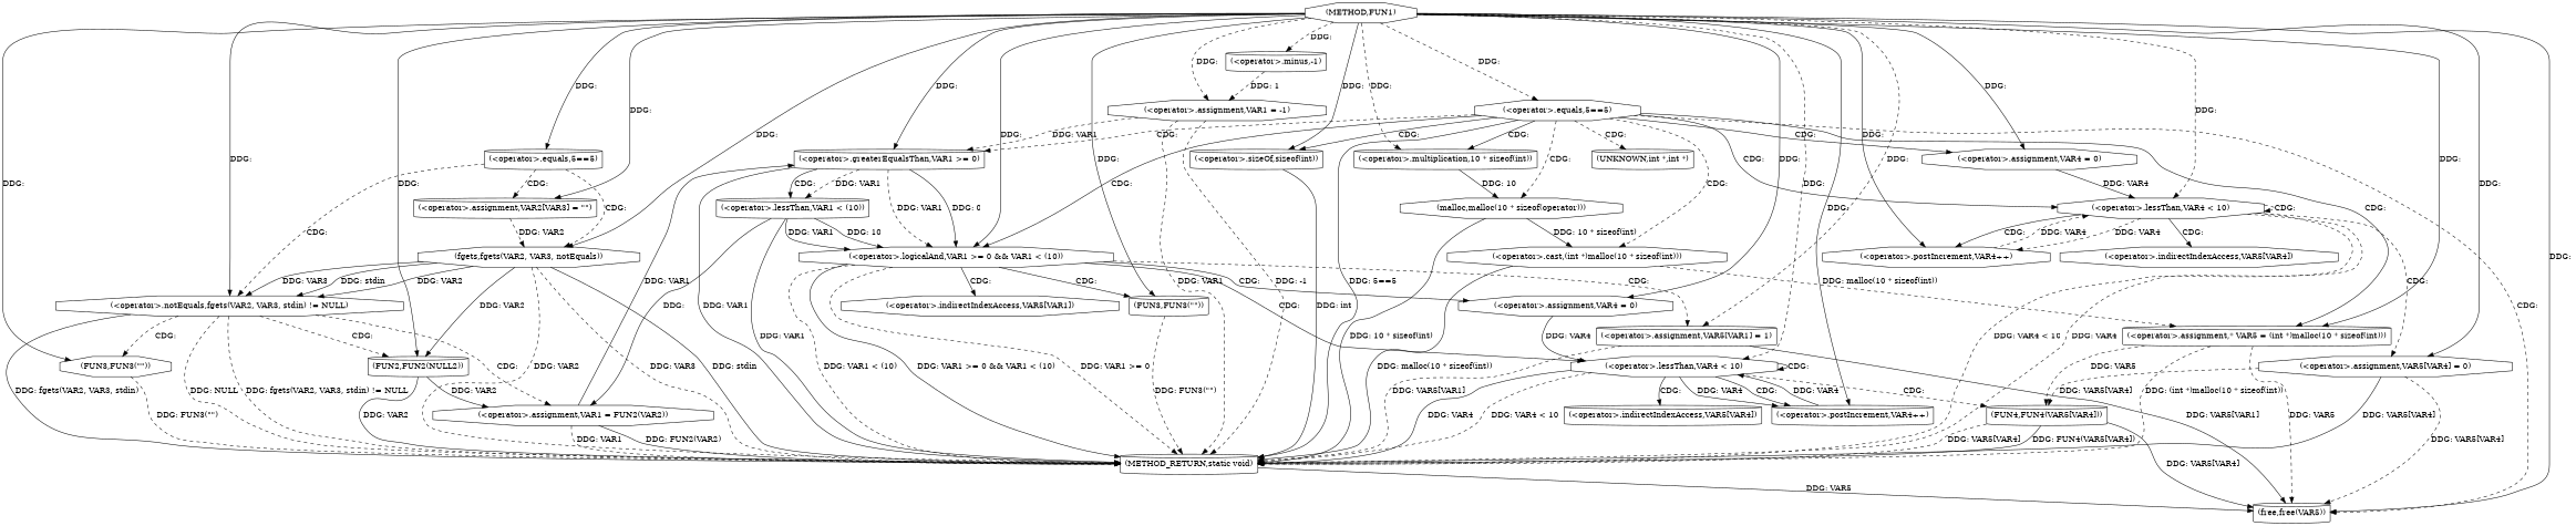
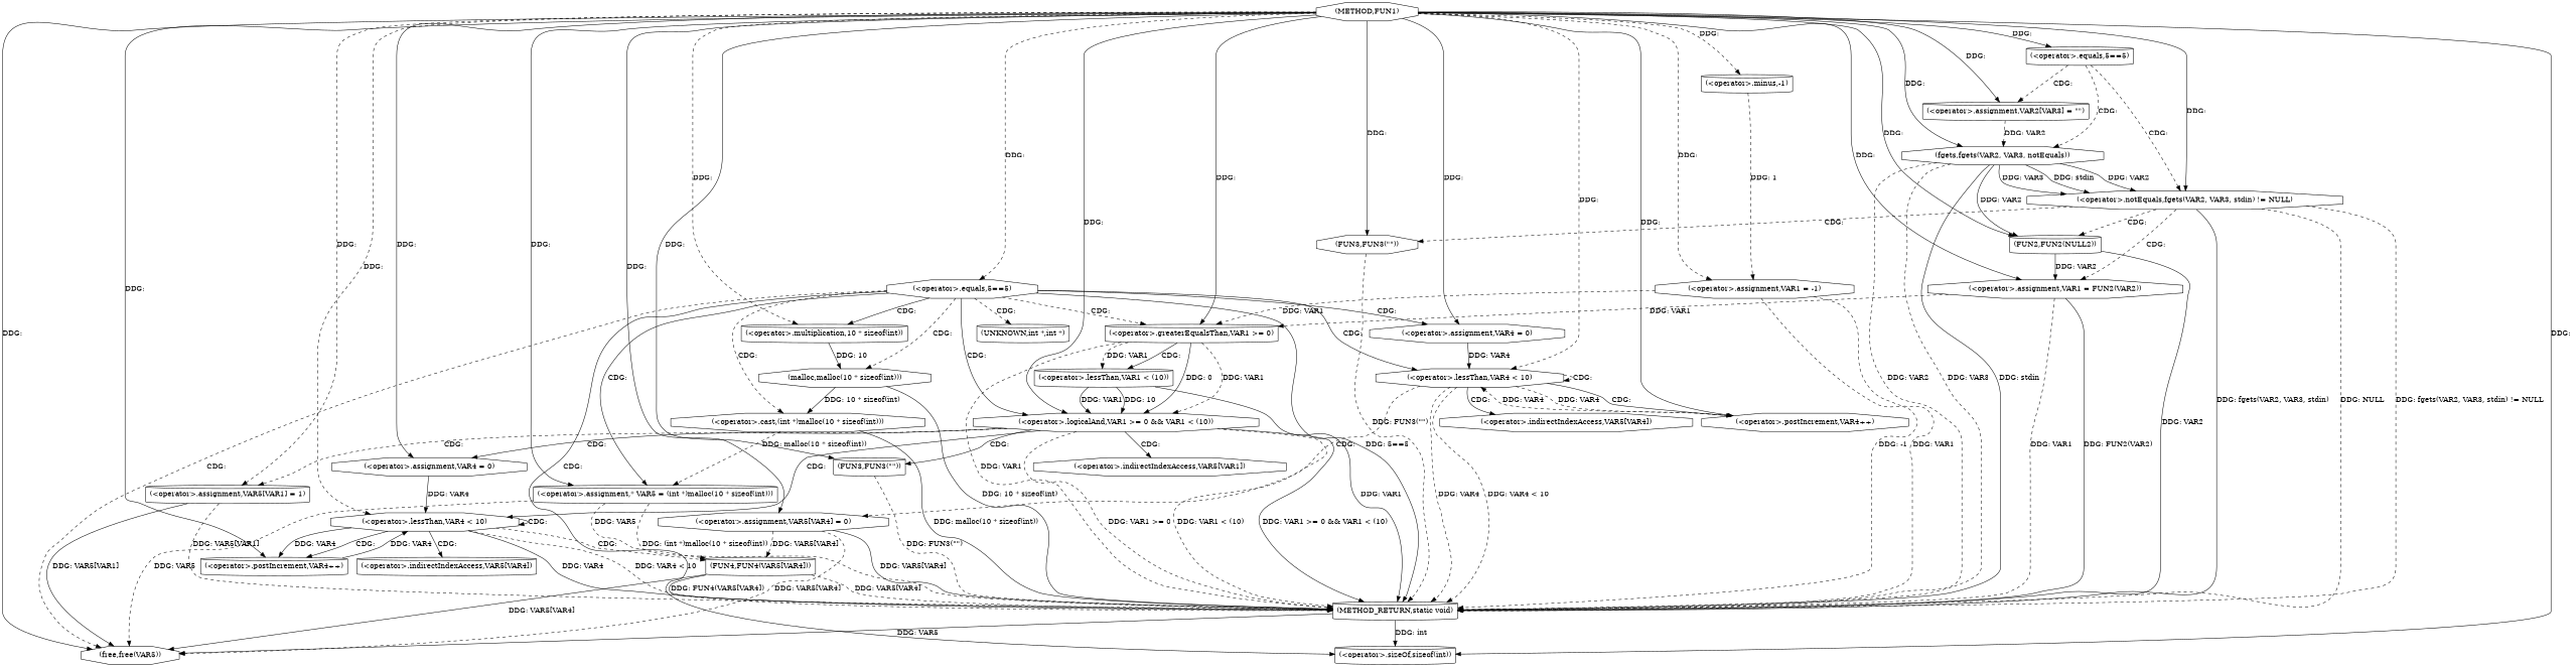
  digraph {
    node [shape=octagon]
    edge [style=solid]
    n1 [label="(METHOD,FUN1)"]
    n2 [label="(<operator>.assignment,VAR1 = -1)"]
    n3 [label="(<operator>.minus,-1)" shape=cylinder]
    n4 [label="(<operator>.equals,5==5)" shape=cylinder]
    n5 [label="(<operator>.assignment,VAR2[VAR3] = \"\")" shape=cylinder]
    n6 [label="(<operator>.notEquals,fgets(VAR2, VAR3, stdin) != NULL)"]
    n7 [label="(fgets,fgets(VAR2, VAR3, notEquals))"]
    n8 [label="(<operator>.assignment,VAR1 = FUN2(VAR2))"]
    n9 [label="(FUN2,FUN2(NULL2))" shape=cylinder]
    n10 [label="(FUN3,FUN3(\"\"))"]
    n11 [label="(<operator>.equals,5==5)"]
    n12 [label="(<operator>.assignment,* VAR5 = (int *)malloc(10 * sizeof(int)))" shape=cylinder]
    n13 [label="(<operator>.multiplication,10 * sizeof(int))" shape=cylinder]
    n14 [label="(<operator>.sizeOf,sizeof(int))" shape=cylinder]
    n15 [label="(<operator>.assignment,VAR4 = 0)"]
    n16 [label="(<operator>.lessThan,VAR4 < 10)"]
    n17 [label="(<operator>.postIncrement,VAR4++)"]
    n18 [label="(<operator>.assignment,VAR5[VAR4] = 0)"]
    n19 [label="(<operator>.greaterEqualsThan,VAR1 >= 0)" shape=cylinder]
    n20 [label="(<operator>.assignment,VAR5[VAR1] = 1)" shape=cylinder]
    n21 [label="(<operator>.assignment,VAR4 = 0)"]
    n22 [label="(<operator>.lessThan,VAR4 < 10)"]
    n23 [label="(<operator>.postIncrement,VAR4++)" shape=cylinder]
    n24 [label="(FUN3,FUN3(\"\"))" shape=cylinder]
-   n25 [label="(free,free(VAR5))" shape=cylinder]
+   n25 [label="(free,free(VAR5))"]
    n26 [label="(<operator>.logicalAnd,VAR1 >= 0 && VAR1 < (10))"]
    n27 [label="(METHOD_RETURN,static void)" shape=cylinder]
    n28 [label="(<operator>.cast,(int *)malloc(10 * sizeof(int)))"]
-   n29 [label="(malloc,malloc(10 * sizeof(operator)))"]
+   n29 [label="(malloc,malloc(10 * sizeof(int)))"]
    n30 [label="(UNKNOWN,int *,int *)" shape=cylinder]
    n31 [label="(FUN4,FUN4(VAR5[VAR4]))" shape=cylinder]
    n32 [label="(<operator>.indirectIndexAccess,VAR5[VAR4])"]
    n33 [label="(<operator>.lessThan,VAR1 < (10))" shape=cylinder]
    n34 [label="(<operator>.indirectIndexAccess,VAR5[VAR4])" shape=cylinder]
    n35 [label="(<operator>.indirectIndexAccess,VAR5[VAR1])"]
    n1 -> n2 [label="DDG: " style=dashed]
    n1 -> n3 [label="DDG: " style=dashed]
    n1 -> n4 [label="DDG: "]
    n1 -> n5 [label="DDG: "]
    n1 -> n6 [label="DDG: "]
    n1 -> n7 [label="DDG: "]
-   n33 -> n8 [label="DDG: "]
+   n1 -> n8 [label="DDG: "]
    n1 -> n9 [label="DDG: "]
    n1 -> n10 [label="DDG: "]
    n1 -> n11 [label="DDG: " style=dashed]
    n1 -> n12 [label="DDG: "]
    n1 -> n13 [label="DDG: " style=dashed]
    n1 -> n14 [label="DDG: "]
    n1 -> n15 [label="DDG: "]
    n1 -> n16 [label="DDG: " style=dashed]
    n1 -> n17 [label="DDG: "]
    n1 -> n18 [label="DDG: "]
    n1 -> n19 [label="DDG: "]
    n1 -> n20 [label="DDG: " style=dashed]
    n1 -> n21 [label="DDG: "]
    n1 -> n22 [label="DDG: " style=dashed]
    n1 -> n23 [label="DDG: "]
    n1 -> n24 [label="DDG: "]
    n1 -> n25 [label="DDG: "]
    n1 -> n26 [label="DDG: "]
    n2 -> n19 [label="DDG: VAR1" style=dashed]
    n2 -> n27 [label="DDG: VAR1" style=dashed]
    n2 -> n27 [label="DDG: -1" style=dashed]
    n3 -> n2 [label="DDG: 1" style=dashed]
    n4 -> n5 [label="CDG: " style=dashed]
    n4 -> n6 [label="CDG: " style=dashed]
    n4 -> n7 [label="CDG: " style=dashed]
    n5 -> n7 [label="DDG: VAR2" style=dashed]
    n6 -> n8 [label="CDG: " style=dashed]
    n6 -> n9 [label="CDG: " style=dashed]
    n6 -> n10 [label="CDG: " style=dashed]
    n6 -> n27 [label="DDG: fgets(VAR2, VAR3, stdin) != NULL" style=dashed]
    n6 -> n27 [label="DDG: fgets(VAR2, VAR3, stdin)"]
    n6 -> n27 [label="DDG: NULL" style=dashed]
    n7 -> n6 [label="DDG: VAR2"]
    n7 -> n6 [label="DDG: VAR3"]
    n7 -> n6 [label="DDG: stdin"]
    n7 -> n9 [label="DDG: VAR2"]
    n7 -> n27 [label="DDG: VAR2" style=dashed]
    n7 -> n27 [label="DDG: VAR3" style=dashed]
    n7 -> n27 [label="DDG: stdin"]
-   n8 -> n19 [label="DDG: VAR1"]
+   n8 -> n19 [label="DDG: VAR1" style=dashed]
    n8 -> n27 [label="DDG: FUN2(VAR2)"]
    n8 -> n27 [label="DDG: VAR1" style=dashed]
    n9 -> n8 [label="DDG: VAR2"]
    n9 -> n27 [label="DDG: VAR2"]
    n10 -> n27 [label="DDG: FUN3(\"\")" style=dashed]
    n11 -> n12 [label="CDG: "]
    n11 -> n13 [label="CDG: "]
    n11 -> n14 [label="CDG: "]
    n11 -> n15 [label="CDG: "]
    n11 -> n16 [label="CDG: "]
    n11 -> n19 [label="CDG: " style=dashed]
    n11 -> n25 [label="CDG: " style=dashed]
    n11 -> n26 [label="CDG: "]
    n11 -> n27 [label="DDG: 5==5"]
    n11 -> n28 [label="CDG: " style=dashed]
    n11 -> n29 [label="CDG: " style=dashed]
    n11 -> n30 [label="CDG: " style=dashed]
    n12 -> n25 [label="DDG: VAR5" style=dashed]
    n12 -> n27 [label="DDG: (int *)malloc(10 * sizeof(int))" style=dashed]
    n12 -> n31 [label="DDG: VAR5" style=dashed]
    n13 -> n29 [label="DDG: 10"]
-   n14 -> n27 [label="DDG: int"]
+   n27 -> n14 [label="DDG: int"]
    n15 -> n16 [label="DDG: VAR4"]
    n16 -> n16 [label="CDG: " style=dashed]
    n16 -> n17 [label="DDG: VAR4" style=dashed]
    n16 -> n17 [label="CDG: "]
    n16 -> n18 [label="CDG: " style=dashed]
    n16 -> n27 [label="DDG: VAR4 < 10" style=dashed]
    n16 -> n27 [label="DDG: VAR4" style=dashed]
    n16 -> n32 [label="CDG: "]
    n17 -> n16 [label="DDG: VAR4" style=dashed]
    n18 -> n25 [label="DDG: VAR5[VAR4]" style=dashed]
    n18 -> n27 [label="DDG: VAR5[VAR4]"]
    n18 -> n31 [label="DDG: VAR5[VAR4]" style=dashed]
    n19 -> n26 [label="DDG: VAR1" style=dashed]
    n19 -> n26 [label="DDG: 0"]
-   n19 -> n27 [label="DDG: VAR1"]
+   n19 -> n27 [label="DDG: VAR1" style=dashed]
    n19 -> n33 [label="DDG: VAR1" style=dashed]
    n19 -> n33 [label="CDG: "]
    n20 -> n25 [label="DDG: VAR5[VAR1]"]
    n20 -> n27 [label="DDG: VAR5[VAR1]" style=dashed]
    n21 -> n22 [label="DDG: VAR4"]
    n22 -> n22 [label="CDG: "]
    n22 -> n23 [label="DDG: VAR4"]
    n22 -> n23 [label="CDG: "]
    n22 -> n27 [label="DDG: VAR4"]
    n22 -> n27 [label="DDG: VAR4 < 10" style=dashed]
    n22 -> n31 [label="CDG: " style=dashed]
    n22 -> n34 [label="CDG: "]
    n23 -> n22 [label="DDG: VAR4"]
    n24 -> n27 [label="DDG: FUN3(\"\")" style=dashed]
    n26 -> n20 [label="CDG: " style=dashed]
    n26 -> n21 [label="CDG: "]
    n26 -> n22 [label="CDG: "]
    n26 -> n24 [label="CDG: "]
    n26 -> n27 [label="DDG: VAR1 < (10)" style=dashed]
    n26 -> n27 [label="DDG: VAR1 >= 0 && VAR1 < (10)"]
    n26 -> n27 [label="DDG: VAR1 >= 0" style=dashed]
    n26 -> n35 [label="CDG: "]
    n27 -> n25 [label="DDG: VAR5"]
    n28 -> n12 [label="DDG: malloc(10 * sizeof(int))" style=dashed]
    n28 -> n27 [label="DDG: malloc(10 * sizeof(int))"]
    n29 -> n27 [label="DDG: 10 * sizeof(int)"]
    n29 -> n28 [label="DDG: 10 * sizeof(int)"]
    n31 -> n25 [label="DDG: VAR5[VAR4]"]
    n31 -> n27 [label="DDG: VAR5[VAR4]" style=dashed]
    n31 -> n27 [label="DDG: FUN4(VAR5[VAR4])"]
    n33 -> n26 [label="DDG: VAR1"]
    n33 -> n26 [label="DDG: 10"]
    n33 -> n27 [label="DDG: VAR1"]
  }
